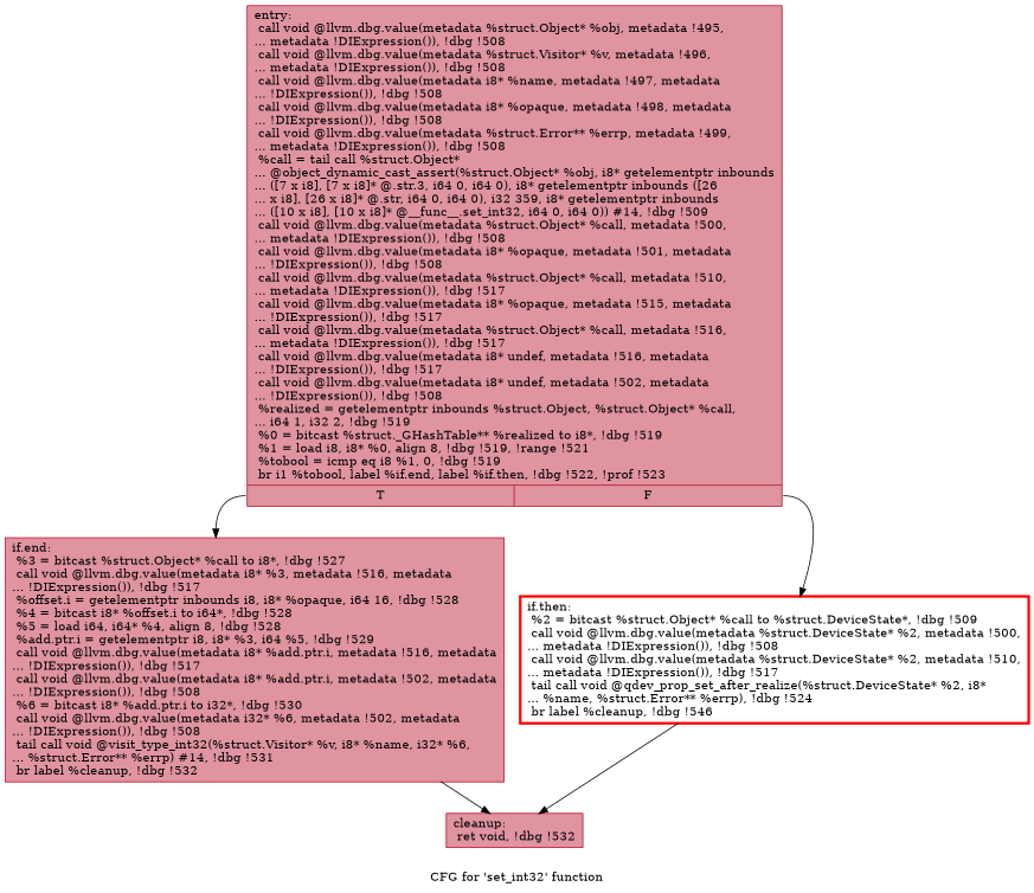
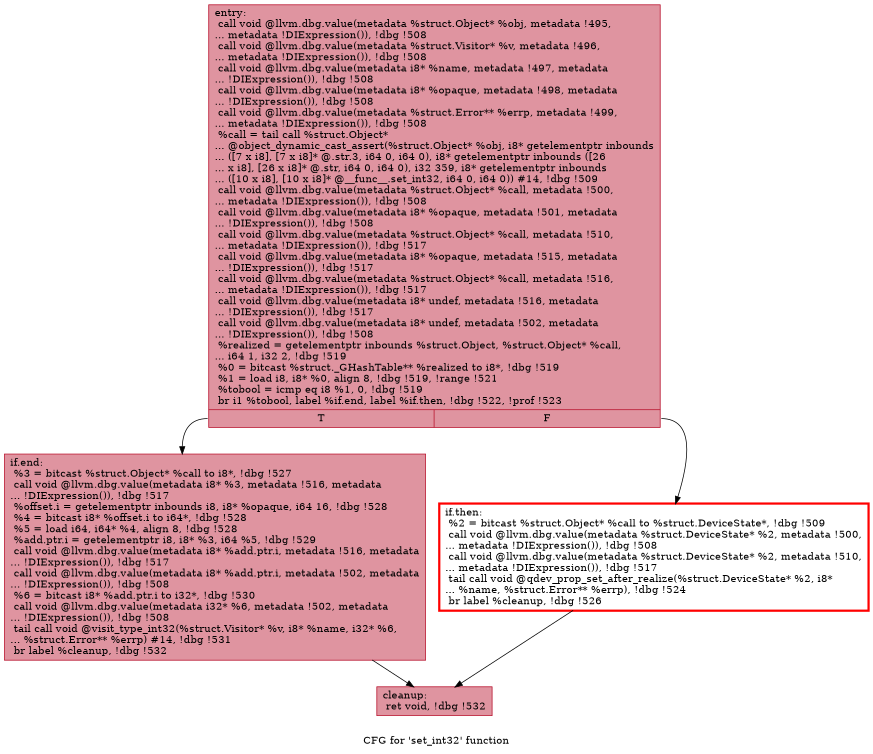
  digraph {
    label="CFG for 'set_int32' function"
    node [color="#b70d28ff" fillcolor="#b70d2870" shape=record style=filled]
    n1 [label="{entry:\l  call void @llvm.dbg.value(metadata %struct.Object* %obj, metadata !495,\l... metadata !DIExpression()), !dbg !508\l  call void @llvm.dbg.value(metadata %struct.Visitor* %v, metadata !496,\l... metadata !DIExpression()), !dbg !508\l  call void @llvm.dbg.value(metadata i8* %name, metadata !497, metadata\l... !DIExpression()), !dbg !508\l  call void @llvm.dbg.value(metadata i8* %opaque, metadata !498, metadata\l... !DIExpression()), !dbg !508\l  call void @llvm.dbg.value(metadata %struct.Error** %errp, metadata !499,\l... metadata !DIExpression()), !dbg !508\l  %call = tail call %struct.Object*\l... @object_dynamic_cast_assert(%struct.Object* %obj, i8* getelementptr inbounds\l... ([7 x i8], [7 x i8]* @.str.3, i64 0, i64 0), i8* getelementptr inbounds ([26\l... x i8], [26 x i8]* @.str, i64 0, i64 0), i32 359, i8* getelementptr inbounds\l... ([10 x i8], [10 x i8]* @__func__.set_int32, i64 0, i64 0)) #14, !dbg !509\l  call void @llvm.dbg.value(metadata %struct.Object* %call, metadata !500,\l... metadata !DIExpression()), !dbg !508\l  call void @llvm.dbg.value(metadata i8* %opaque, metadata !501, metadata\l... !DIExpression()), !dbg !508\l  call void @llvm.dbg.value(metadata %struct.Object* %call, metadata !510,\l... metadata !DIExpression()), !dbg !517\l  call void @llvm.dbg.value(metadata i8* %opaque, metadata !515, metadata\l... !DIExpression()), !dbg !517\l  call void @llvm.dbg.value(metadata %struct.Object* %call, metadata !516,\l... metadata !DIExpression()), !dbg !517\l  call void @llvm.dbg.value(metadata i8* undef, metadata !516, metadata\l... !DIExpression()), !dbg !517\l  call void @llvm.dbg.value(metadata i8* undef, metadata !502, metadata\l... !DIExpression()), !dbg !508\l  %realized = getelementptr inbounds %struct.Object, %struct.Object* %call,\l... i64 1, i32 2, !dbg !519\l  %0 = bitcast %struct._GHashTable** %realized to i8*, !dbg !519\l  %1 = load i8, i8* %0, align 8, !dbg !519, !range !521\l  %tobool = icmp eq i8 %1, 0, !dbg !519\l  br i1 %tobool, label %if.end, label %if.then, !dbg !522, !prof !523\l|{<s0>T|<s1>F}}"]
    n2 [label="{if.end:                                           \l  %3 = bitcast %struct.Object* %call to i8*, !dbg !527\l  call void @llvm.dbg.value(metadata i8* %3, metadata !516, metadata\l... !DIExpression()), !dbg !517\l  %offset.i = getelementptr inbounds i8, i8* %opaque, i64 16, !dbg !528\l  %4 = bitcast i8* %offset.i to i64*, !dbg !528\l  %5 = load i64, i64* %4, align 8, !dbg !528\l  %add.ptr.i = getelementptr i8, i8* %3, i64 %5, !dbg !529\l  call void @llvm.dbg.value(metadata i8* %add.ptr.i, metadata !516, metadata\l... !DIExpression()), !dbg !517\l  call void @llvm.dbg.value(metadata i8* %add.ptr.i, metadata !502, metadata\l... !DIExpression()), !dbg !508\l  %6 = bitcast i8* %add.ptr.i to i32*, !dbg !530\l  call void @llvm.dbg.value(metadata i32* %6, metadata !502, metadata\l... !DIExpression()), !dbg !508\l  tail call void @visit_type_int32(%struct.Visitor* %v, i8* %name, i32* %6,\l... %struct.Error** %errp) #14, !dbg !531\l  br label %cleanup, !dbg !532\l}"]
-   n3 [color=red label="{if.then:                                          \l  %2 = bitcast %struct.Object* %call to %struct.DeviceState*, !dbg !509\l  call void @llvm.dbg.value(metadata %struct.DeviceState* %2, metadata !500,\l... metadata !DIExpression()), !dbg !508\l  call void @llvm.dbg.value(metadata %struct.DeviceState* %2, metadata !510,\l... metadata !DIExpression()), !dbg !517\l  tail call void @qdev_prop_set_after_realize(%struct.DeviceState* %2, i8*\l... %name, %struct.Error** %errp), !dbg !524\l  br label %cleanup, !dbg !546\l}" penwidth=3.0 fillcolor="" style=""]
+   n3 [color=red label="{if.then:                                          \l  %2 = bitcast %struct.Object* %call to %struct.DeviceState*, !dbg !509\l  call void @llvm.dbg.value(metadata %struct.DeviceState* %2, metadata !500,\l... metadata !DIExpression()), !dbg !508\l  call void @llvm.dbg.value(metadata %struct.DeviceState* %2, metadata !510,\l... metadata !DIExpression()), !dbg !517\l  tail call void @qdev_prop_set_after_realize(%struct.DeviceState* %2, i8*\l... %name, %struct.Error** %errp), !dbg !524\l  br label %cleanup, !dbg !526\l}" penwidth=3.0 fillcolor="" style=""]
    n4 [label="{cleanup:                                          \l  ret void, !dbg !532\l}"]
    n1 -> n2 [tailport=s0]
    n1 -> n3 [tailport=s1]
    n2 -> n4
    n3 -> n4
  }
